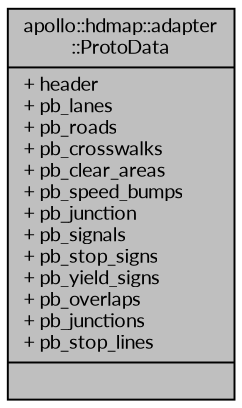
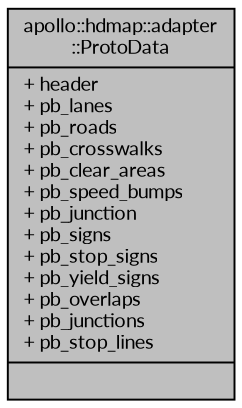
  digraph {
    fontname=Lato
-   n1 [color=black fillcolor=grey75 fontcolor=black fontname=Lato fontsize=10 height=0.2 label="{apollo::hdmap::adapter\l::ProtoData\n|+ header\l+ pb_lanes\l+ pb_roads\l+ pb_crosswalks\l+ pb_clear_areas\l+ pb_speed_bumps\l+ pb_junction\l+ pb_signals\l+ pb_stop_signs\l+ pb_yield_signs\l+ pb_overlaps\l+ pb_junctions\l+ pb_stop_lines\l|}" shape=record style=filled width=0.4]
+   n1 [color=black fillcolor=grey75 fontcolor=black fontname=Lato fontsize=10 height=0.2 label="{apollo::hdmap::adapter\l::ProtoData\n|+ header\l+ pb_lanes\l+ pb_roads\l+ pb_crosswalks\l+ pb_clear_areas\l+ pb_speed_bumps\l+ pb_junction\l+ pb_signs\l+ pb_stop_signs\l+ pb_yield_signs\l+ pb_overlaps\l+ pb_junctions\l+ pb_stop_lines\l|}" shape=record style=filled width=0.4]
  }
